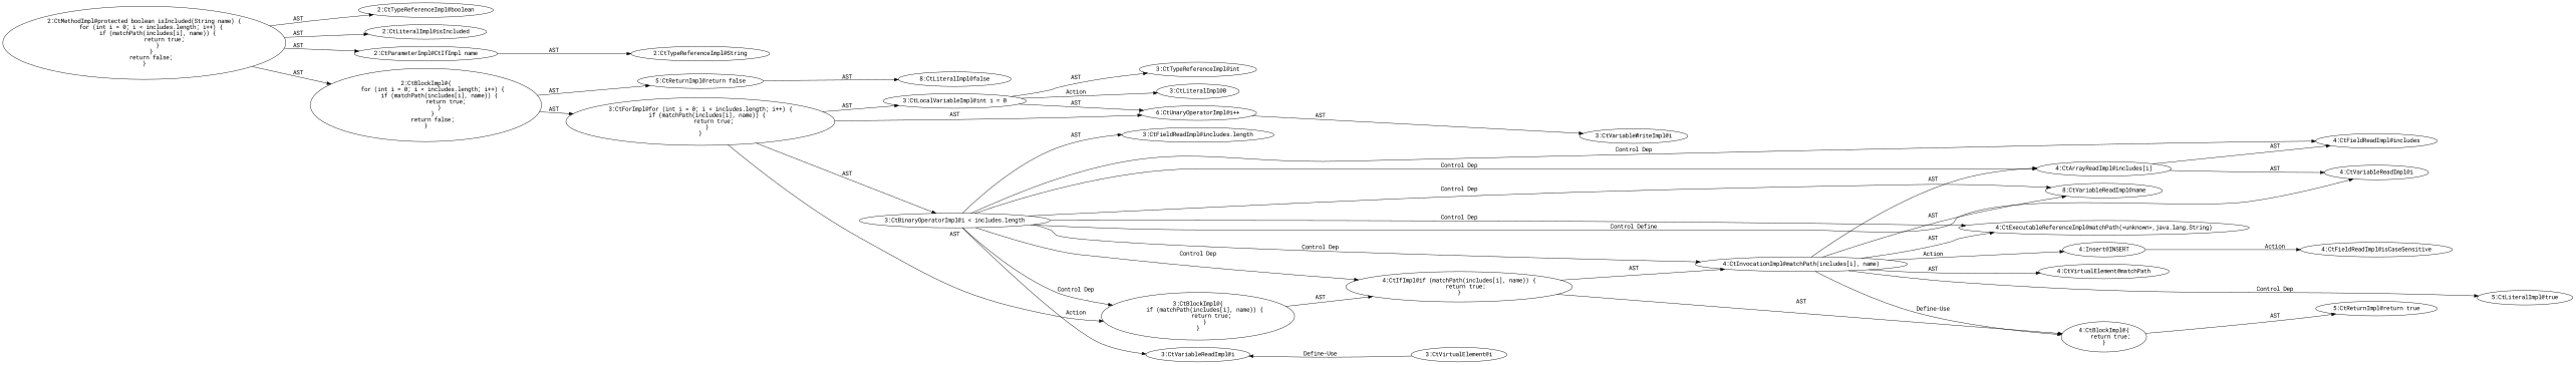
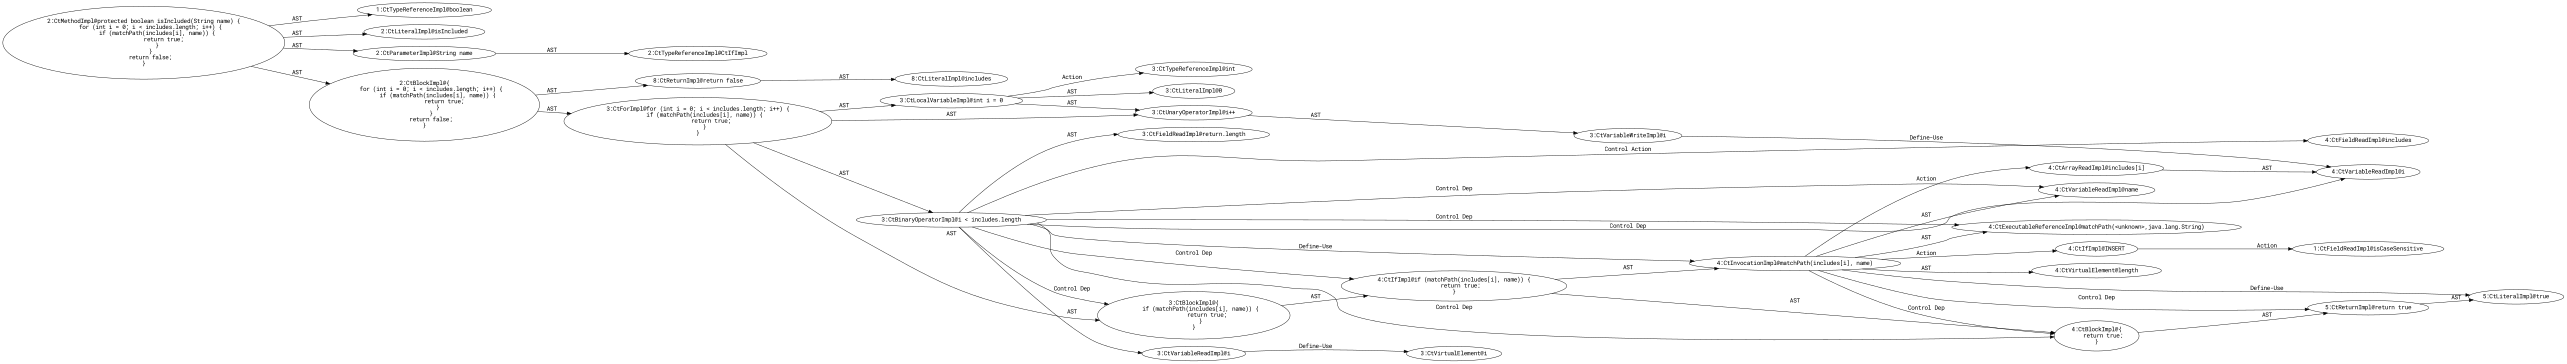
  digraph {
    fontname="Roboto Mono"
    rankdir=LR
    node [fontname="Roboto Mono" shape=ellipse]
    edge [fontname="Roboto Mono"]
-   n1 [label="2:CtTypeReferenceImpl@boolean"]
+   n1 [label="1:CtTypeReferenceImpl@boolean"]
    n2 [label="2:CtLiteralImpl@isIncluded"]
-   n3 [label="2:CtParameterImpl@CtIfImpl name"]
-   n4 [label="2:CtTypeReferenceImpl@String"]
+   n3 [label="2:CtParameterImpl@String name"]
+   n4 [label="2:CtTypeReferenceImpl@CtIfImpl"]
    n5 [label="3:CtTypeReferenceImpl@int"]
    n6 [label="3:CtLiteralImpl@0"]
    n7 [label="3:CtVirtualElement@i"]
    n8 [label="3:CtVariableReadImpl@i"]
    n9 [label="3:CtLocalVariableImpl@int i = 0"]
-   n10 [label="6:CtUnaryOperatorImpl@i++"]
-   n11 [label="3:CtFieldReadImpl@includes.length"]
+   n10 [label="3:CtUnaryOperatorImpl@i++"]
+   n11 [label="3:CtFieldReadImpl@return.length"]
    n12 [label="3:CtBinaryOperatorImpl@i < includes.length"]
    n13 [label="4:CtExecutableReferenceImpl@matchPath(<unknown>,java.lang.String)"]
    n14 [label="4:CtFieldReadImpl@includes"]
    n15 [label="4:CtVariableReadImpl@i"]
    n16 [label="4:CtArrayReadImpl@includes[i]"]
-   n17 [label="8:CtVariableReadImpl@name"]
+   n17 [label="4:CtVariableReadImpl@name"]
    n18 [label="4:CtInvocationImpl@matchPath(includes[i], name)"]
    n19 [label="4:CtIfImpl@if (matchPath(includes[i], name)) \{\n    return true;\n\}"]
    n20 [label="3:CtBlockImpl@\{\n    if (matchPath(includes[i], name)) \{\n        return true;\n    \}\n\}"]
-   n21 [label="4:CtVirtualElement@matchPath"]
+   n21 [label="4:CtVirtualElement@length"]
    n22 [label="5:CtLiteralImpl@true"]
    n23 [label="5:CtReturnImpl@return true"]
    n24 [label="4:CtBlockImpl@\{\n    return true;\n\}"]
-   n25 [label="4:Insert@INSERT"]
+   n25 [label="4:CtIfImpl@INSERT"]
    n26 [label="3:CtVariableWriteImpl@i"]
-   n27 [label="4:CtFieldReadImpl@isCaseSensitive"]
+   n27 [label="1:CtFieldReadImpl@isCaseSensitive"]
    n28 [label="3:CtForImpl@for (int i = 0; i < includes.length; i++) \{\n    if (matchPath(includes[i], name)) \{\n        return true;\n    \}\n\}"]
-   n29 [label="8:CtLiteralImpl@false"]
-   n30 [label="5:CtReturnImpl@return false"]
+   n29 [label="8:CtLiteralImpl@includes"]
+   n30 [label="8:CtReturnImpl@return false"]
    n31 [label="2:CtBlockImpl@\{\n    for (int i = 0; i < includes.length; i++) \{\n        if (matchPath(includes[i], name)) \{\n            return true;\n        \}\n    \}\n    return false;\n\}"]
    n32 [label="2:CtMethodImpl@protected boolean isIncluded(String name) \{\n    for (int i = 0; i < includes.length; i++) \{\n        if (matchPath(includes[i], name)) \{\n            return true;\n        \}\n    \}\n    return false;\n\}"]
    n3 -> n4 [label=AST]
-   n7 -> n8 [label="Define-Use"]
-   n9 -> n5 [label=AST]
-   n9 -> n6 [label=Action]
+   n8 -> n7 [label="Define-Use"]
+   n9 -> n5 [label=Action]
+   n9 -> n6 [label=AST]
    n9 -> n10 [label=AST]
    n10 -> n26 [label=AST]
-   n12 -> n8 [label=Action]
+   n12 -> n8 [label=AST]
    n12 -> n11 [label=AST]
    n12 -> n13 [label="Control Dep"]
-   n12 -> n14 [label="Control Dep"]
-   n12 -> n15 [label="Control Define"]
-   n12 -> n16 [label="Control Dep"]
+   n12 -> n14 [label="Control Action"]
+   n12 -> n15 [label="Control Dep"]
+   n12 -> n24 [label="Control Dep"]
    n12 -> n17 [label="Control Dep"]
-   n12 -> n18 [label="Control Dep"]
+   n12 -> n18 [label="Define-Use"]
    n12 -> n19 [label="Control Dep"]
    n12 -> n20 [label="Control Dep"]
-   n16 -> n14 [label=AST]
    n16 -> n15 [label=AST]
    n18 -> n13 [label=AST]
-   n18 -> n16 [label=AST]
+   n18 -> n16 [label=Action]
    n18 -> n17 [label=AST]
    n18 -> n21 [label=AST]
-   n18 -> n22 [label="Control Dep"]
-   n18 -> n24 [label="Define-Use"]
+   n18 -> n22 [label="Define-Use"]
+   n18 -> n23 [label="Control Dep"]
+   n18 -> n24 [label="Control Dep"]
    n18 -> n25 [label=Action]
    n19 -> n18 [label=AST]
    n19 -> n24 [label=AST]
    n20 -> n19 [label=AST]
+   n23 -> n22 [label=AST]
    n24 -> n23 [label=AST]
    n25 -> n27 [label=Action]
+   n26 -> n15 [label="Define-Use"]
    n28 -> n9 [label=AST]
    n28 -> n10 [label=AST]
    n28 -> n12 [label=AST]
    n28 -> n20 [label=AST]
    n30 -> n29 [label=AST]
    n31 -> n28 [label=AST]
    n31 -> n30 [label=AST]
    n32 -> n1 [label=AST]
    n32 -> n2 [label=AST]
    n32 -> n3 [label=AST]
    n32 -> n31 [label=AST]
  }
